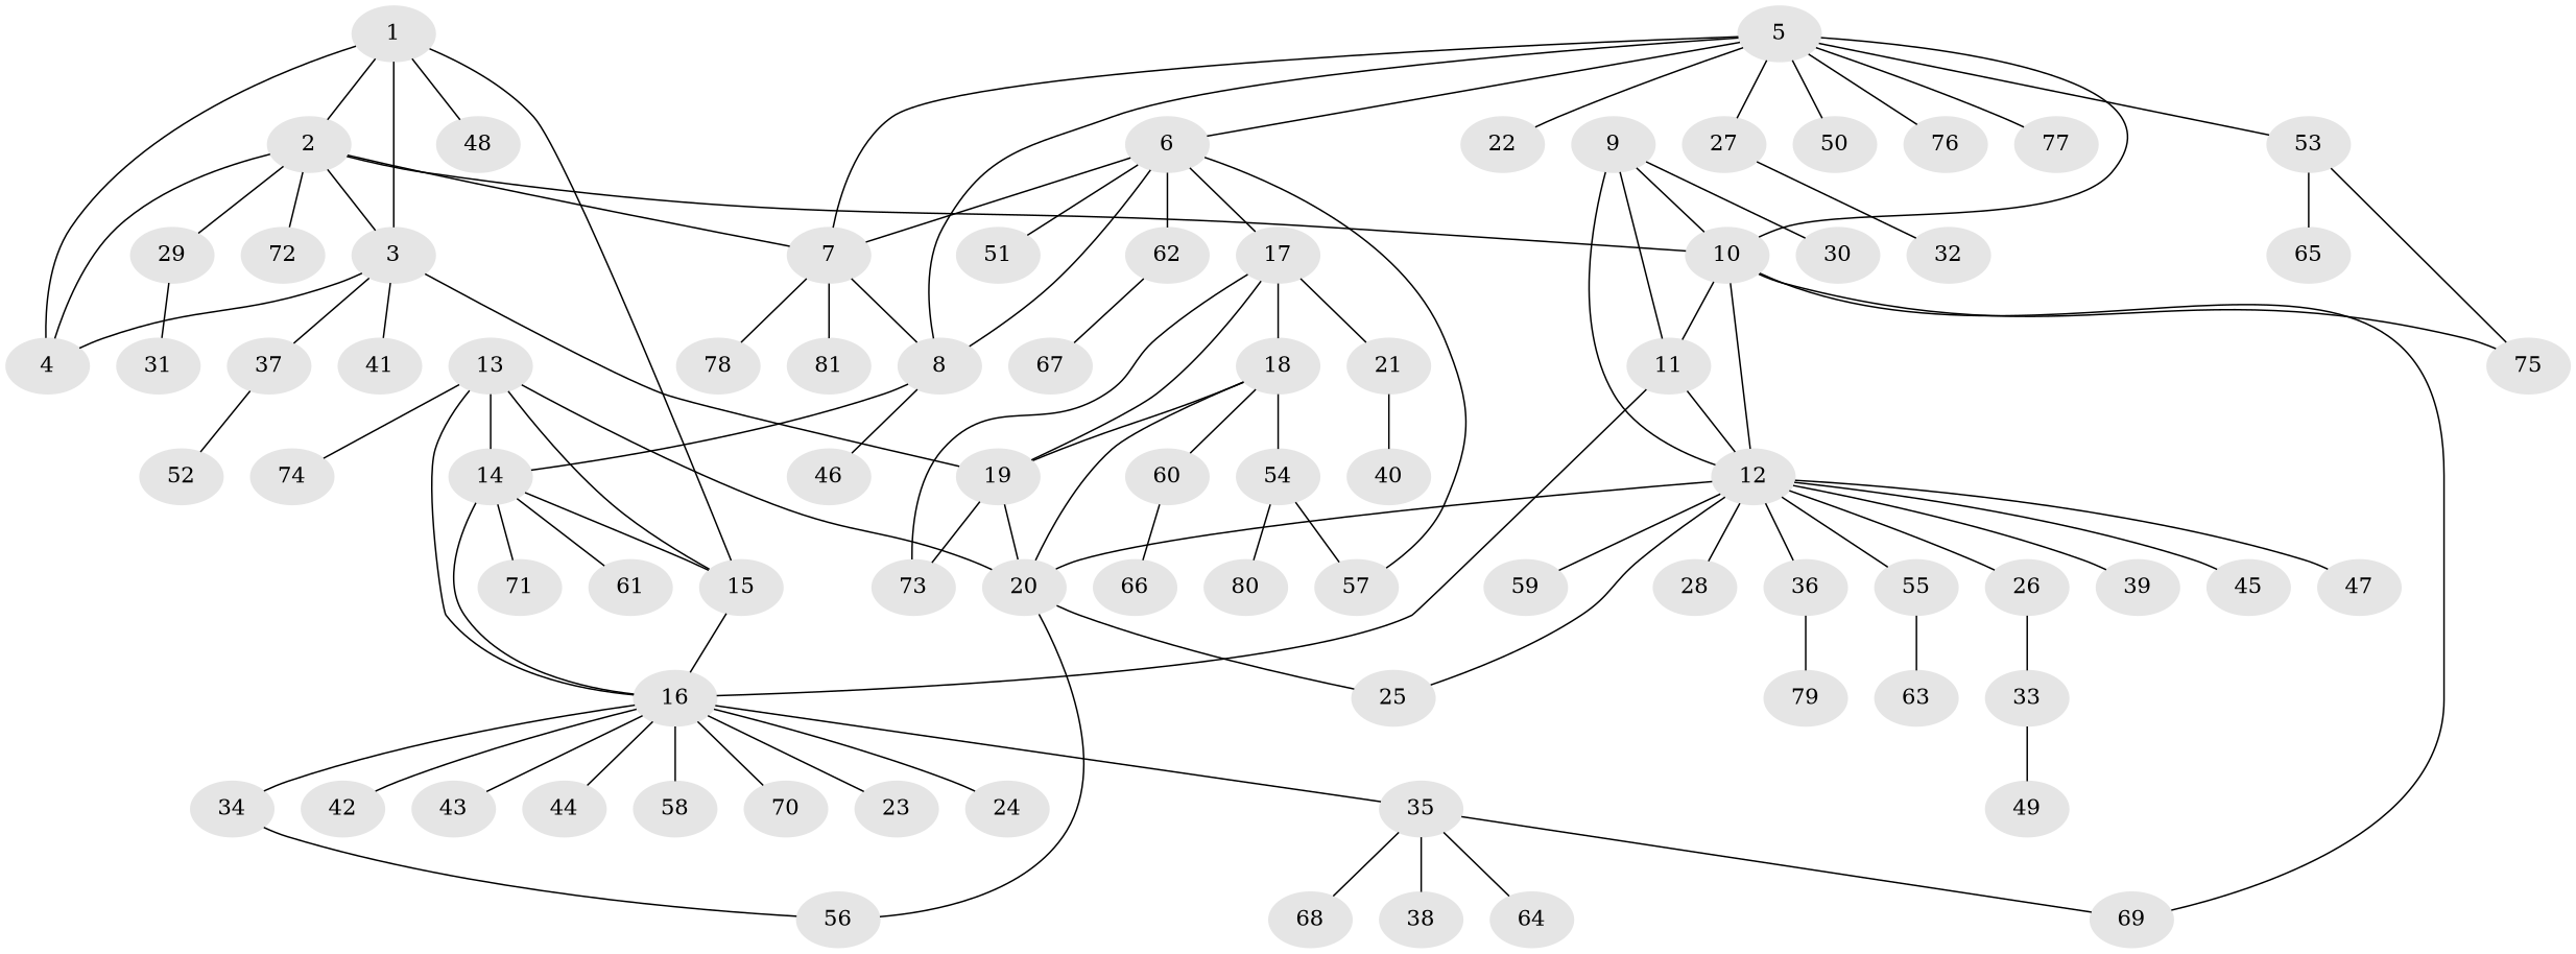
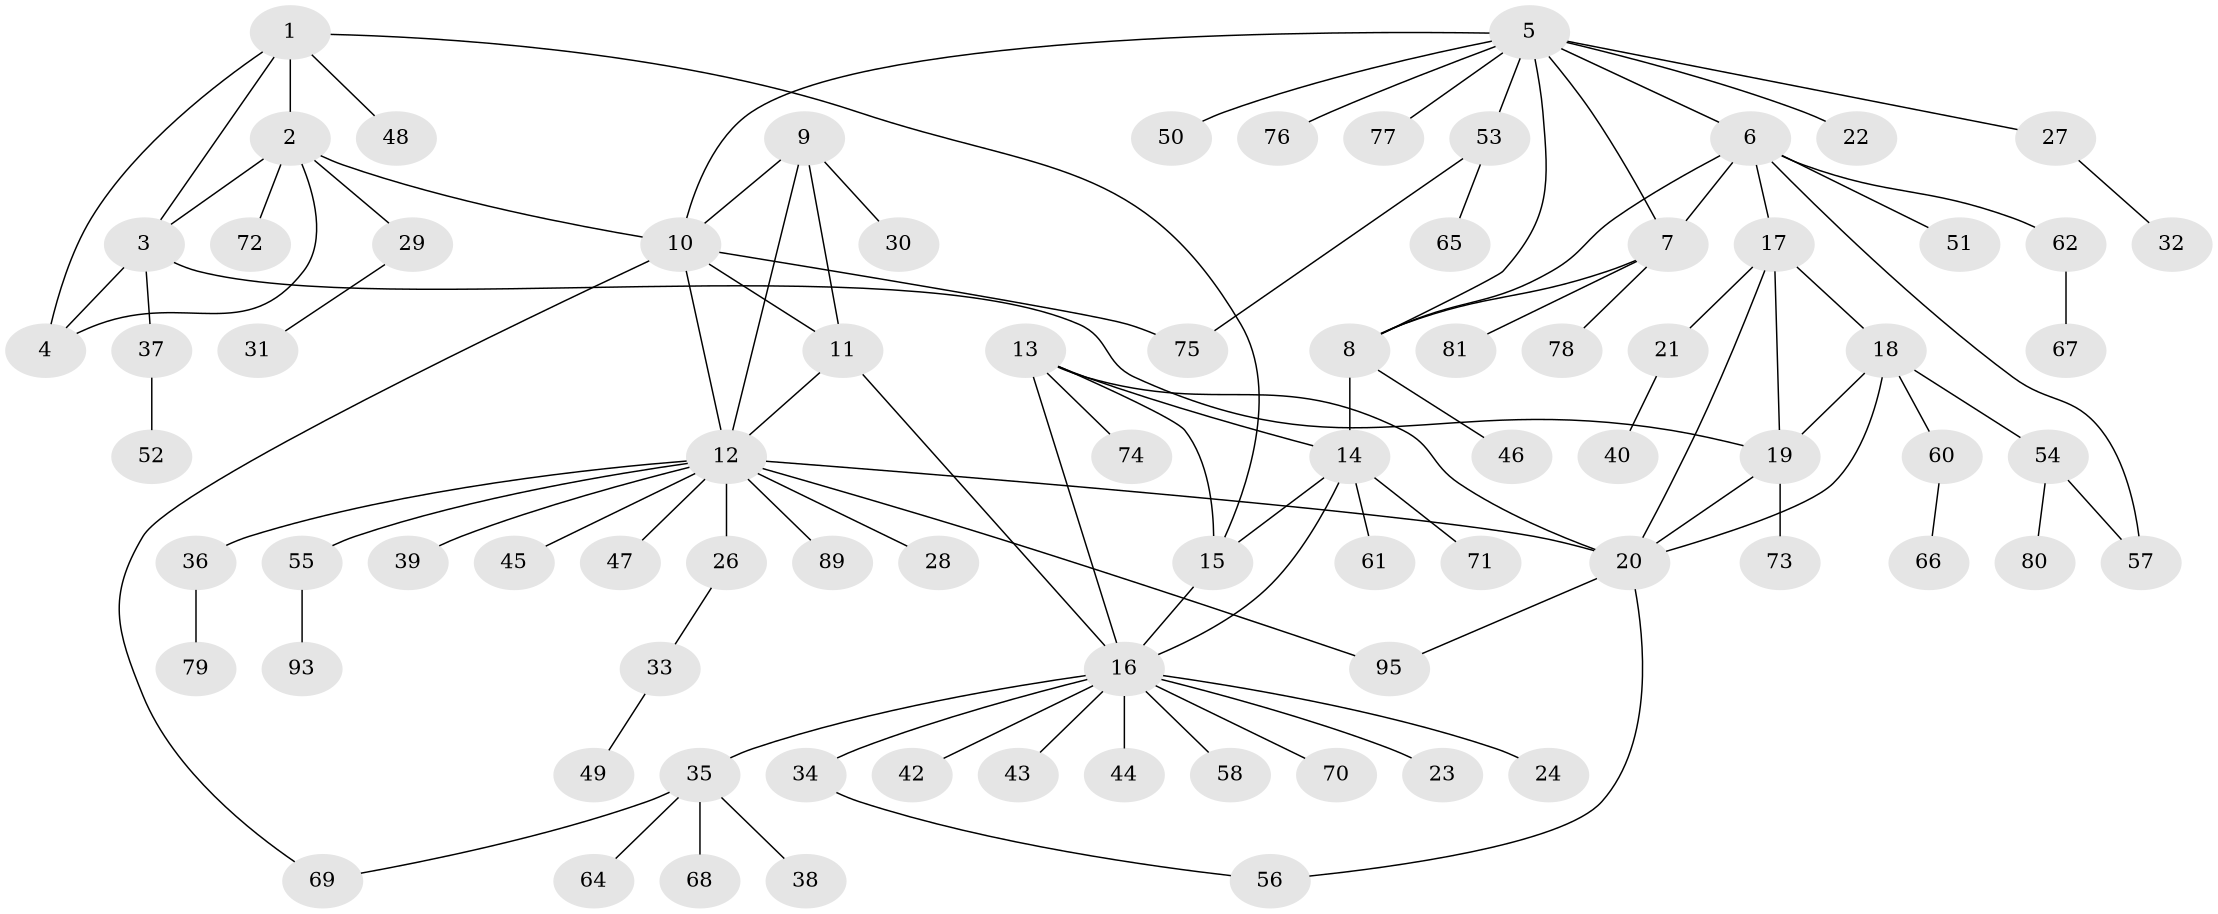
  graph {
    fontname="DejaVu Serif"
    node [color=gray90 fontname="DejaVu Serif" style=filled]
    edge [fontname="DejaVu Serif"]
    1
    2
    3
    4
    15
    48
    7
    10
    29
    72
    19
    37
-   41
    16
    8
    78
    81
    11
    12
    69
    75
    31
    20
    73
    52
    5
    6
    22
    27
    50
    53
    76
    77
    17
    51
    57
    62
    14
    46
    32
    65
    18
    21
    67
    61
    71
    9
    30
-   25
+   25 [label=95]
    26
    28
    36
    39
    45
    47
    55
-   59
+   59 [label=89]
    23
    24
    34
    35
    42
    43
    44
    58
    70
    56
    33
    79
-   63
+   63 [label=93]
    13
    74
    38
    64
    68
    54
    60
    40
    80
    66
    49
    1 -- 2
    1 -- 3
    1 -- 4
    1 -- 15
    1 -- 48
    2 -- 3
    2 -- 4
-   2 -- 7
    2 -- 10
    2 -- 29
    2 -- 72
    3 -- 4
    3 -- 19
    3 -- 37
-   3 -- 41
    15 -- 16
    7 -- 8
    7 -- 78
    7 -- 81
    10 -- 11
    10 -- 12
    10 -- 69
    10 -- 75
    29 -- 31
    19 -- 20
    19 -- 73
    37 -- 52
    16 -- 23
    16 -- 24
    16 -- 34
    16 -- 35
    16 -- 42
    16 -- 43
    16 -- 44
    16 -- 58
    16 -- 70
    8 -- 14
    8 -- 46
    11 -- 16
    11 -- 12
    12 -- 20
    12 -- 25
    12 -- 26
    12 -- 28
    12 -- 36
    12 -- 39
    12 -- 45
    12 -- 47
    12 -- 55
    12 -- 59
    20 -- 25
    20 -- 56
    5 -- 7
    5 -- 10
    5 -- 8
    5 -- 6
    5 -- 22
    5 -- 27
    5 -- 50
    5 -- 53
    5 -- 76
    5 -- 77
    6 -- 7
    6 -- 8
    6 -- 17
    6 -- 51
    6 -- 57
    6 -- 62
    27 -- 32
    53 -- 75
    53 -- 65
    17 -- 19
-   17 -- 73
+   17 -- 20
    17 -- 18
    17 -- 21
    62 -- 67
    14 -- 15
    14 -- 16
    14 -- 61
    14 -- 71
    18 -- 19
    18 -- 20
    18 -- 54
    18 -- 60
    21 -- 40
    9 -- 10
    9 -- 11
    9 -- 12
    9 -- 30
    26 -- 33
    36 -- 79
    55 -- 63
    34 -- 56
    35 -- 69
    35 -- 38
    35 -- 64
    35 -- 68
    33 -- 49
    13 -- 15
    13 -- 16
    13 -- 20
    13 -- 14
    13 -- 74
    54 -- 57
    54 -- 80
    60 -- 66
  }
